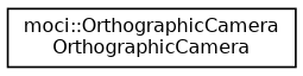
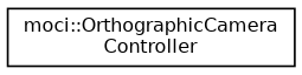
  digraph {
    rankdir=TB
-   n1 [color=black fillcolor=white fontname=Helvetica fontsize=10 height=0.2 label="moci::OrthographicCamera\lOrthographicCamera" shape=record style=filled width=0.4]
+   n1 [color=black fillcolor=white fontname=Helvetica fontsize=10 height=0.2 label="moci::OrthographicCamera\lController" shape=record style=filled width=0.4]
  }
